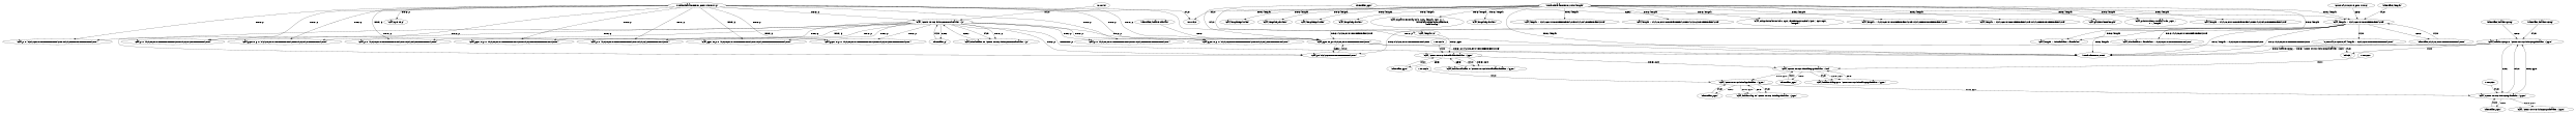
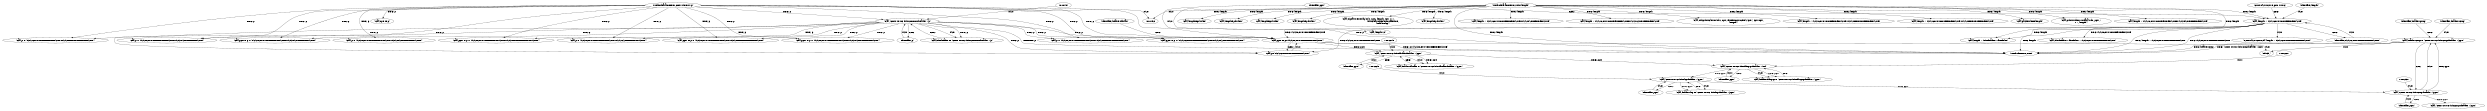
  digraph {
    n1 [label="(Call,header_csnp = (const struct isis_csnp_header *)pptr)"]
    n2 [label="(Call,(const struct isis_csnp_header *)pptr)"]
    n3 [label="(MethodReturn,RET)"]
    n4 [label="(Block,)"]
    n5 [label="(Identifier,pptr)"]
    n6 [label="(Call,(const struct isis_psnp_header *)pptr)"]
    n7 [label="(Call,(const struct isis_lsp_header *)pptr)"]
    n8 [label="(Call,header_lsp = (const struct isis_lsp_header *)pptr)"]
    n9 [label="(Identifier,pptr)"]
    n10 [label="(Call,(const struct isis_iih_ptp_header *)osi)"]
    n11 [label="(Identifier,pptr)"]
    n12 [label="(Call,header_iih_ptp = (const struct isis_iih_ptp_header *)pptr)"]
    n13 [label="(Call,(const struct isis_iih_lan_header *)pptr)"]
    n14 [label="(Identifier,pptr)"]
    n15 [label="(Call,header_iih_lan = (const struct isis_iih_lan_header *)pptr)"]
    n16 [label="(Call,pptr = p+(ISIS_COMMON_HEADER_SIZE))"]
    n17 [label="(Call,p+(ISIS_COMMON_HEADER_SIZE))"]
    n18 [label="(Call,(const struct isis_common_header *)p)"]
    n19 [label="(Call,pptr = p + (ISIS_COMMON_HEADER_SIZE+ISIS_CSNP_HEADER_SIZE))"]
    n20 [label="(Call,pptr = p + (ISIS_COMMON_HEADER_SIZE+ISIS_PSNP_HEADER_SIZE))"]
    n21 [label="(Call,pptr = p + (ISIS_COMMON_HEADER_SIZE+ISIS_IIH_PTP_HEADER_SIZE))"]
    n22 [label="(Call,p + (ISIS_COMMON_HEADER_SIZE+ISIS_CSNP_HEADER_SIZE))"]
    n23 [label="(Call,pptr = p + (ISIS_COMMON_HEADER_SIZE+ISIS_LSP_HEADER_SIZE))"]
    n24 [label="(Call,p + (ISIS_COMMON_HEADER_SIZE+ISIS_PSNP_HEADER_SIZE))"]
    n25 [label="(Call,isis_header = (const struct isis_common_header *)p)"]
    n26 [label="(Identifier,p)"]
    n27 [label="(Call,p + (ISIS_COMMON_HEADER_SIZE+ISIS_IIH_LAN_HEADER_SIZE))"]
    n28 [label="(Call,pptr = p + (ISIS_COMMON_HEADER_SIZE+ISIS_IIH_LAN_HEADER_SIZE))"]
    n29 [label="(Call,p + (ISIS_COMMON_HEADER_SIZE+ISIS_IIH_PTP_HEADER_SIZE))"]
    n30 [label="(Call,p + (ISIS_COMMON_HEADER_SIZE+ISIS_LSP_HEADER_SIZE))"]
    n31 [label="(MethodParameterIn,const uint8_t *p)"]
    n32 [label="(Call,optr = p)"]
    1000152
    n34 [label="(Call,length < ISIS_COMMON_HEADER_SIZE)"]
    n35 [label="(Identifier,ISIS_COMMON_HEADER_SIZE)"]
    n36 [label="(ControlStructure,if (length < ISIS_COMMON_HEADER_SIZE))"]
    n37 [label="(Call,isis_header->fixed_len < ISIS_COMMON_HEADER_SIZE)"]
    n38 [label="(Call,length < isis_header->fixed_len)"]
    n39 [label="(MethodParameterIn,u_int length)"]
    n40 [label="(Call,length=pdu_len)"]
    n41 [label="(Call,length=pdu_len)"]
    n42 [label="(Call,length=pdu_len)"]
    n43 [label="(Call,length=pdu_len)"]
    n44 [label="(Call,length-12)"]
    n45 [label="(Call,signature_verify(ndo, optr, length, tptr + 1,\n                                            isis_clear_checksum_lifetime,\n                                            header_lsp))"]
    n46 [label="(Call,length=pdu_len)"]
    n47 [label="(Call,length < ISIS_COMMON_HEADER_SIZE+ISIS_LSP_HEADER_SIZE)"]
    n48 [label="(Call,length < ISIS_COMMON_HEADER_SIZE+ISIS_CSNP_HEADER_SIZE)"]
    n49 [label="(Call,osi_print_cksum(ndo, optr, EXTRACT_16BITS(tptr), tptr-optr,\n                length))"]
    n50 [label="(Call,length < ISIS_COMMON_HEADER_SIZE+ISIS_IIH_LAN_HEADER_SIZE)"]
    n51 [label="(Call,length < ISIS_COMMON_HEADER_SIZE+ISIS_IIH_PTP_HEADER_SIZE)"]
    n52 [label="(Call,packet_len=length)"]
    n53 [label="(Call,print_unknown_data(ndo, pptr, \"\n\t  \", length))"]
    n54 [label="(Call,length < ISIS_COMMON_HEADER_SIZE+ISIS_PSNP_HEADER_SIZE)"]
    n55 [label="(ControlStructure,goto trunc;)"]
    n56 [label="(Identifier,header_psnp)"]
    n57 [label="(Identifier,length)"]
    n58 [label="(Identifier,header_iih_lan)"]
    n59 [label="(Identifier,pptr)"]
    n60 [label="(Identifier,header_csnp)"]
    1000230
    1000225
    1000220
    1000215
    1000197
    n1 -> n2 [label="CFG: "]
    n1 -> n3 [label="DDG: header_csnp"]
    n1 -> n3 [label="DDG: (const struct isis_csnp_header *)pptr"]
    n1 -> n4 [label="AST: "]
    n2 -> n1 [label="AST: "]
    n2 -> n1 [label="DDG: pptr"]
    n2 -> n5 [label="CFG: "]
    n2 -> n6 [label="DDG: pptr"]
    n5 -> n2 [label="AST: "]
    n7 -> n2 [label="DDG: pptr"]
    n7 -> n8 [label="AST: "]
    n7 -> n8 [label="DDG: pptr"]
    n7 -> n9 [label="CFG: "]
    n8 -> n7 [label="CFG: "]
    n9 -> n7 [label="AST: "]
    n10 -> n7 [label="DDG: pptr"]
    n10 -> n11 [label="CFG: "]
    n10 -> n12 [label="AST: "]
    n10 -> n12 [label="DDG: pptr"]
    n11 -> n10 [label="AST: "]
    n12 -> n10 [label="CFG: "]
    n13 -> n10 [label="DDG: pptr"]
    n13 -> n14 [label="CFG: "]
    n13 -> n15 [label="AST: "]
    n13 -> n15 [label="DDG: pptr"]
    n14 -> n13 [label="AST: "]
    n15 -> n13 [label="CFG: "]
    n16 -> n3 [label="DDG: p+(ISIS_COMMON_HEADER_SIZE)"]
    n16 -> n4 [label="AST: "]
-   n44 -> n13 [label="DDG: pptr"]
+   n16 -> n13 [label="DDG: pptr"]
    n16 -> n17 [label="CFG: "]
    n17 -> n16 [label="AST: "]
    n18 -> n3 [label="HEADER: p"]
    n18 -> n16 [label="DDG: p"]
    n18 -> n17 [label="DDG: p"]
    n18 -> n19 [label="DDG: p"]
    n18 -> n20 [label="DDG: p"]
    n18 -> n21 [label="DDG: p"]
    n18 -> n22 [label="DDG: p"]
    n18 -> n23 [label="DDG: p"]
-   n18 -> n24 [label="DDG: p"]
    n18 -> n25 [label="AST: "]
    n18 -> n25 [label="DDG: p"]
    n18 -> n26 [label="CFG: "]
    n18 -> n27 [label="DDG: p"]
    n18 -> n28 [label="DDG: p"]
    n18 -> n29 [label="DDG: p"]
    n18 -> n30 [label="DDG: p"]
    n25 -> n18 [label="CFG: "]
    n26 -> n18 [label="AST: "]
    n31 -> n3 [label="DDG: p"]
    n31 -> n16 [label="DDG: p"]
    n31 -> n17 [label="DDG: p"]
    n31 -> n18 [label="DDG: p"]
    n31 -> n19 [label="DDG: p"]
    n31 -> n20 [label="DDG: p"]
    n31 -> n21 [label="DDG: p"]
    n31 -> n22 [label="DDG: p"]
    n31 -> n23 [label="DDG: p"]
    n31 -> n24 [label="DDG: p"]
    n31 -> n27 [label="DDG: p"]
    n31 -> n28 [label="DDG: p"]
    n31 -> n29 [label="DDG: p"]
    n31 -> n30 [label="DDG: p"]
    n31 -> n32 [label="DDG: p"]
    n31 -> 1000152 [label="AST: "]
    n34 -> n3 [label="DDG: length < ISIS_COMMON_HEADER_SIZE"]
    n34 -> n3 [label="DDG: ISIS_COMMON_HEADER_SIZE"]
    n34 -> n3 [label="DDG: length"]
    n34 -> n16 [label="DDG: ISIS_COMMON_HEADER_SIZE"]
    n34 -> n17 [label="DDG: ISIS_COMMON_HEADER_SIZE"]
    n34 -> n35 [label="CFG: "]
    n34 -> n36 [label="AST: "]
    n34 -> n37 [label="DDG: ISIS_COMMON_HEADER_SIZE"]
    n34 -> n38 [label="DDG: length"]
    n35 -> n34 [label="AST: "]
    n39 -> n3 [label="DDG: length"]
    n39 -> 1000152 [label="AST: "]
    n39 -> n34 [label="DDG: length"]
    n39 -> n38 [label="DDG: length"]
    n39 -> n40 [label="DDG: length"]
    n39 -> n41 [label="DDG: length"]
    n39 -> n42 [label="DDG: length"]
    n39 -> n43 [label="DDG: length"]
    n39 -> n44 [label="DDG: length"]
    n39 -> n45 [label="DDG: length"]
    n39 -> n46 [label="DDG: length"]
    n39 -> n47 [label="DDG: length"]
    n39 -> n48 [label="DDG: length"]
    n39 -> n49 [label="DDG: length"]
    n39 -> n50 [label="DDG: length"]
    n39 -> n51 [label="DDG: length"]
    n39 -> n52 [label="DDG: length"]
    n39 -> n53 [label="DDG: length"]
    n39 -> n54 [label="DDG: length"]
    n55 -> n34 [label="CFG: "]
    n56 -> n1 [label="CFG: "]
    n57 -> n34 [label="AST: "]
    n58 -> n16 [label="CFG: "]
    n59 -> n16 [label="AST: "]
    n59 -> n34 [label="CFG: "]
    n60 -> n1 [label="AST: "]
    1000230 -> n2 [label="AST: "]
    1000225 -> n7 [label="AST: "]
    1000220 -> n10 [label="AST: "]
    1000215 -> n13 [label="AST: "]
    1000197 -> n18 [label="AST: "]
  }
